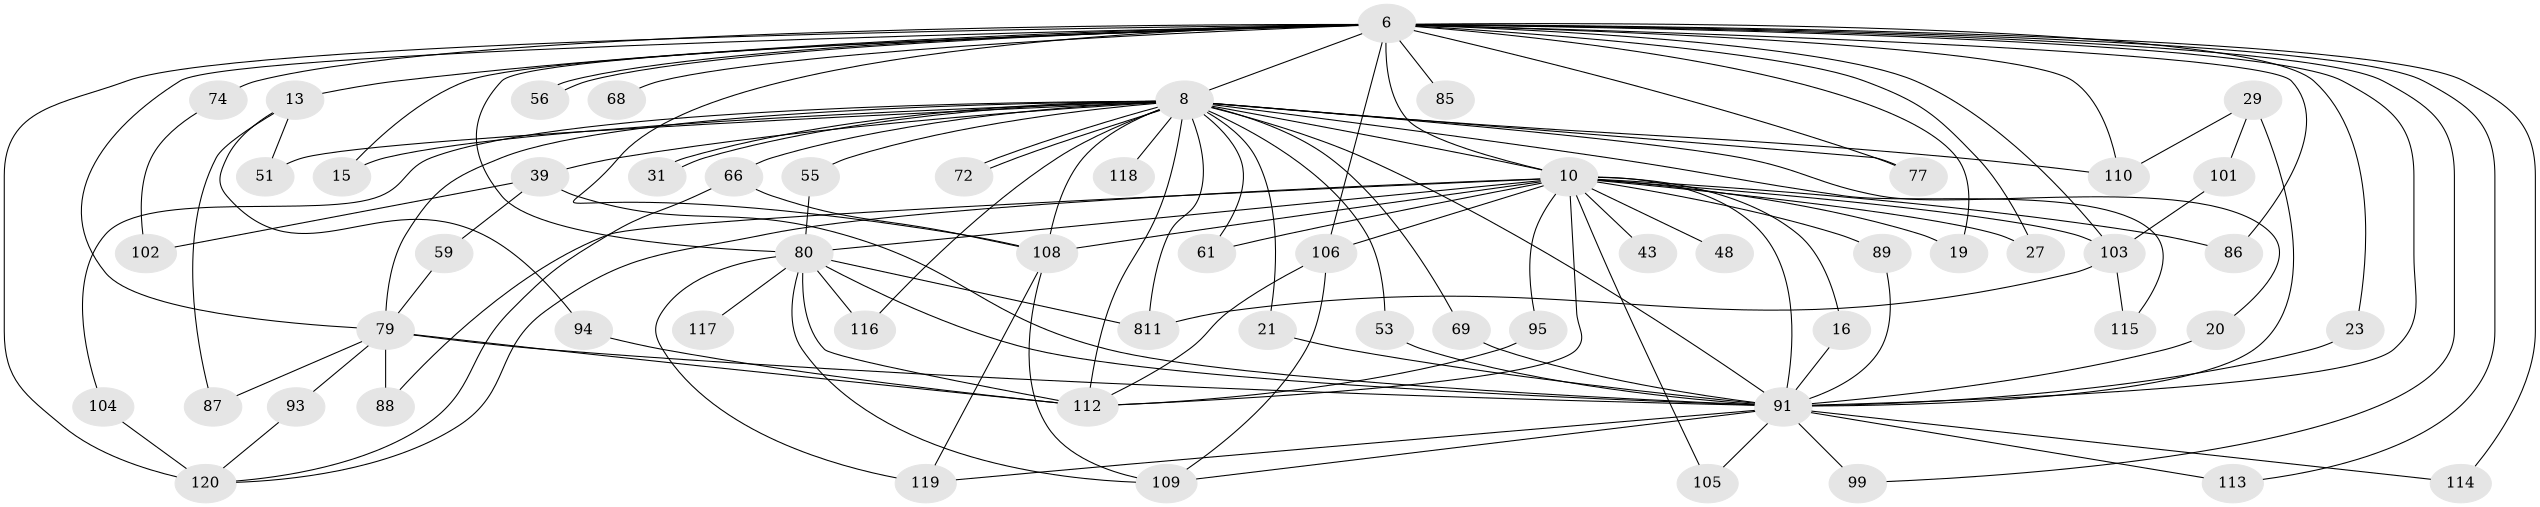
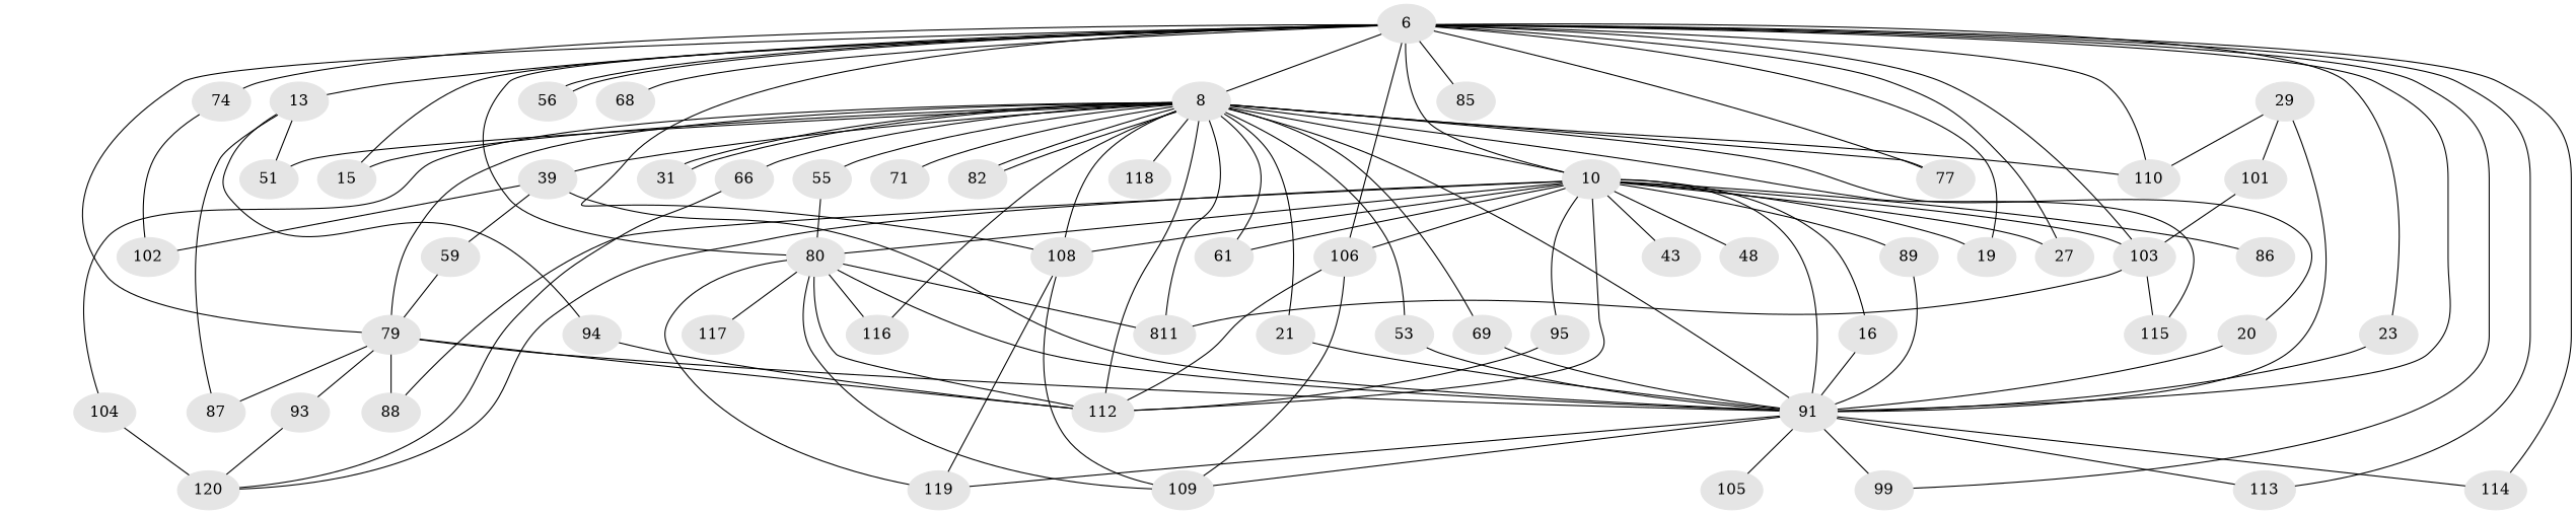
  graph {
    node [color=gray90 style=filled]
    6 [super="+4"]
    8 [super="+5"]
    10 [super="+1"]
    13
    15
    19
    23
    27 [super="+25"]
    56
    68
    74
    77 [super="+63"]
    79 [super="+73+44+70"]
    80 [super="+65+76+75"]
    85
    86
    91 [super="+37+9"]
    99
    103 [super="+67+98"]
    106 [super="+47"]
    108 [super="+100+90+81"]
    110 [super="+82"]
    113
    114
    120 [super="+18+42+17"]
    20
    21
    31
    39 [super="+26"]
    51
    53
    55
    61
    66 [super="+38"]
    69
-   72
+   71
+   72 [label=82]
    104
    n39 [label=811 super="+97"]
    112 [super="+45+92+107+96"]
    115
    116
    118 [super="+78"]
    16
    43
    48
    88
    89
    95
    105
    87
    94
    102
    93
    117
    109 [super="+84"]
    119 [super="+83"]
    59
    29
    101
    6 -- 8 [weight=4]
    6 -- 10 [weight=4]
    6 -- 13 [weight=2]
    6 -- 15
    6 -- 19
    6 -- 23
    6 -- 27 [weight=2]
    6 -- 56
    6 -- 56
    6 -- 68 [weight=2]
    6 -- 74 [weight=2]
    6 -- 77
    6 -- 79 [weight=4]
    6 -- 80 [weight=3]
    6 -- 85 [weight=2]
-   6 -- 86
    6 -- 91 [weight=9]
    6 -- 99
    6 -- 103 [weight=4]
    6 -- 106
    6 -- 108 [weight=4]
    6 -- 110
    6 -- 113
    6 -- 114
-   6 -- 120 [weight=3]
    8 -- 10 [weight=4]
    8 -- 15
    8 -- 77 [weight=2]
    8 -- 79 [weight=4]
    8 -- 91 [weight=9]
    8 -- 108 [weight=3]
    8 -- 110
    8 -- 20
    8 -- 21
    8 -- 31
    8 -- 31
    8 -- 39
    8 -- 51
    8 -- 53
    8 -- 55 [weight=2]
    8 -- 61
    8 -- 66 [weight=2]
    8 -- 69
+   8 -- 71
    8 -- 72
    8 -- 72
    8 -- 104
    8 -- n39
    8 -- 112 [weight=6]
    8 -- 115
    8 -- 116
    8 -- 118 [weight=3]
    10 -- 19
    10 -- 27
    10 -- 80 [weight=2]
    10 -- 86
    10 -- 91 [weight=8]
    10 -- 103 [weight=2]
    10 -- 106 [weight=2]
    10 -- 108
    10 -- 120
    10 -- 61
    10 -- 112 [weight=2]
    10 -- 16
    10 -- 43
    10 -- 48 [weight=2]
    10 -- 88
    10 -- 89
    10 -- 95
-   10 -- 105
    13 -- 51
    13 -- 87
    13 -- 94
    23 -- 91
    74 -- 102
    79 -- 91 [weight=2]
    79 -- 112 [weight=2]
    79 -- 88
    79 -- 87
    79 -- 93
    80 -- 91 [weight=2]
    80 -- n39
    80 -- 112 [weight=2]
    80 -- 116
    80 -- 117
    80 -- 109
    80 -- 119
    91 -- 99
    91 -- 113
    91 -- 114
    91 -- 105
    91 -- 109
    91 -- 119
    103 -- n39
    103 -- 115
    106 -- 112
    106 -- 109
    108 -- 109
    108 -- 119
    20 -- 91
    21 -- 91
    39 -- 91 [weight=2]
    39 -- 102
    39 -- 59
    53 -- 91
    55 -- 80
-   66 -- 108
    66 -- 120 [weight=2]
    69 -- 91
    104 -- 120
    16 -- 91
    89 -- 91
    95 -- 112
    94 -- 112
    93 -- 120
    59 -- 79
    29 -- 91 [weight=2]
    29 -- 110
    29 -- 101
    101 -- 103
  }
